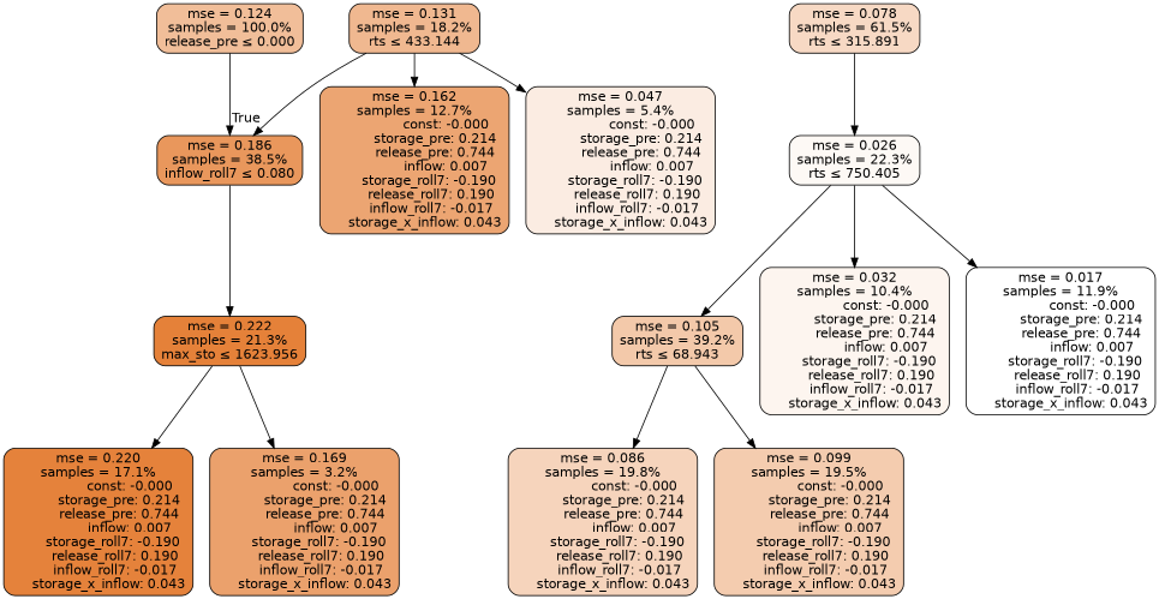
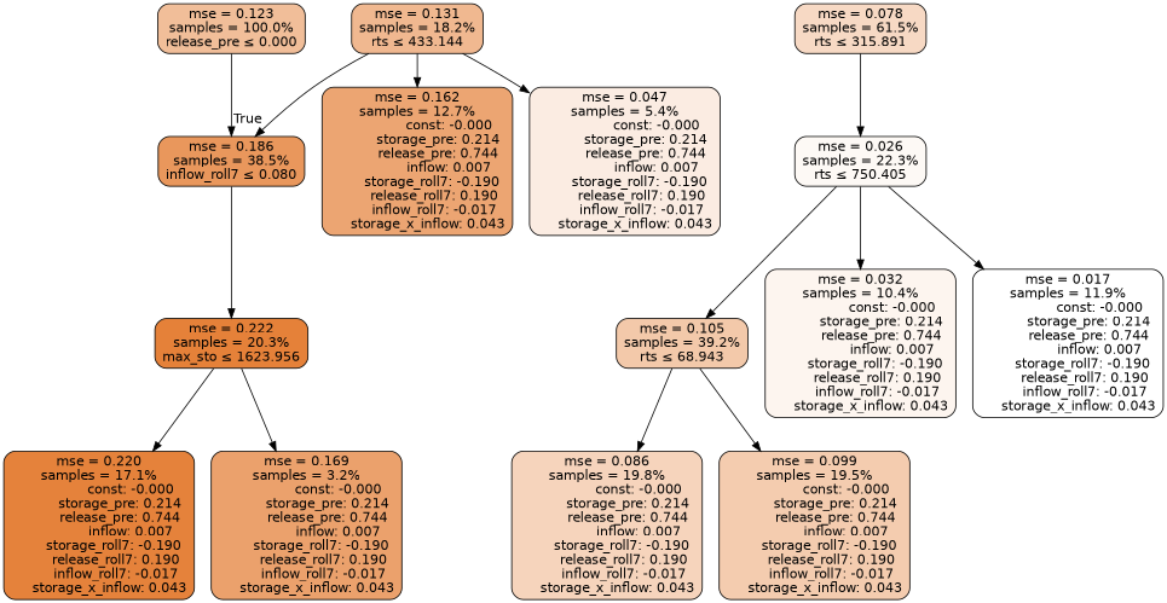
  digraph {
    node [color=black fontname=helvetica shape=rectangle style="filled, rounded"]
    edge [fontname=helvetica]
-   n1 [fillcolor="#f1be99" label="mse = 0.124\nsamples = 100.0%\nrelease_pre &le; 0.000"]
+   n1 [fillcolor="#f1be99" label="mse = 0.123\nsamples = 100.0%\nrelease_pre &le; 0.000"]
    n2 [fillcolor="#e9975c" label="mse = 0.186\nsamples = 38.5%\ninflow_roll7 &le; 0.080"]
    n3 [fillcolor="#f7d9c4" label="mse = 0.078\nsamples = 61.5%\nrts &le; 315.891"]
    n4 [fillcolor="#fdf9f5" label="mse = 0.026\nsamples = 22.3%\nrts &le; 750.405"]
-   n5 [fillcolor="#e58139" label="mse = 0.222\nsamples = 21.3%\nmax_sto &le; 1623.956"]
+   n5 [fillcolor="#e58139" label="mse = 0.222\nsamples = 20.3%\nmax_sto &le; 1623.956"]
    n6 [fillcolor="#f3c9aa" label="mse = 0.105\nsamples = 39.2%\nrts &le; 68.943"]
    n7 [fillcolor="#f6d4bc" label="mse = 0.086\nsamples = 19.8%\n               const: -0.000\n          storage_pre: 0.214\n          release_pre: 0.744\n               inflow: 0.007\n       storage_roll7: -0.190\n        release_roll7: 0.190\n        inflow_roll7: -0.017\n     storage_x_inflow: 0.043"]
    n8 [fillcolor="#f4ccaf" label="mse = 0.099\nsamples = 19.5%\n               const: -0.000\n          storage_pre: 0.214\n          release_pre: 0.744\n               inflow: 0.007\n       storage_roll7: -0.190\n        release_roll7: 0.190\n        inflow_roll7: -0.017\n     storage_x_inflow: 0.043"]
    n9 [fillcolor="#fdf5ef" label="mse = 0.032\nsamples = 10.4%\n               const: -0.000\n          storage_pre: 0.214\n          release_pre: 0.744\n               inflow: 0.007\n       storage_roll7: -0.190\n        release_roll7: 0.190\n        inflow_roll7: -0.017\n     storage_x_inflow: 0.043"]
    n10 [fillcolor="#ffffff" label="mse = 0.017\nsamples = 11.9%\n               const: -0.000\n          storage_pre: 0.214\n          release_pre: 0.744\n               inflow: 0.007\n       storage_roll7: -0.190\n        release_roll7: 0.190\n        inflow_roll7: -0.017\n     storage_x_inflow: 0.043"]
    n11 [fillcolor="#f0b890" label="mse = 0.131\nsamples = 18.2%\nrts &le; 433.144"]
    n12 [fillcolor="#eca572" label="mse = 0.162\nsamples = 12.7%\n               const: -0.000\n          storage_pre: 0.214\n          release_pre: 0.744\n               inflow: 0.007\n       storage_roll7: -0.190\n        release_roll7: 0.190\n        inflow_roll7: -0.017\n     storage_x_inflow: 0.043"]
    n13 [fillcolor="#fbece2" label="mse = 0.047\nsamples = 5.4%\n               const: -0.000\n          storage_pre: 0.214\n          release_pre: 0.744\n               inflow: 0.007\n       storage_roll7: -0.190\n        release_roll7: 0.190\n        inflow_roll7: -0.017\n     storage_x_inflow: 0.043"]
    n14 [fillcolor="#e5823b" label="mse = 0.220\nsamples = 17.1%\n               const: -0.000\n          storage_pre: 0.214\n          release_pre: 0.744\n               inflow: 0.007\n       storage_roll7: -0.190\n        release_roll7: 0.190\n        inflow_roll7: -0.017\n     storage_x_inflow: 0.043"]
    n15 [fillcolor="#eba16c" label="mse = 0.169\nsamples = 3.2%\n               const: -0.000\n          storage_pre: 0.214\n          release_pre: 0.744\n               inflow: 0.007\n       storage_roll7: -0.190\n        release_roll7: 0.190\n        inflow_roll7: -0.017\n     storage_x_inflow: 0.043"]
    n1 -> n2 [headlabel=True labelangle=-45 labeldistance=2.5]
    n2 -> n5
    n3 -> n4
    n4 -> n6
    n4 -> n9
    n4 -> n10
    n5 -> n14
    n5 -> n15
    n6 -> n7
    n6 -> n8
    n11 -> n2
    n11 -> n12
    n11 -> n13
  }
